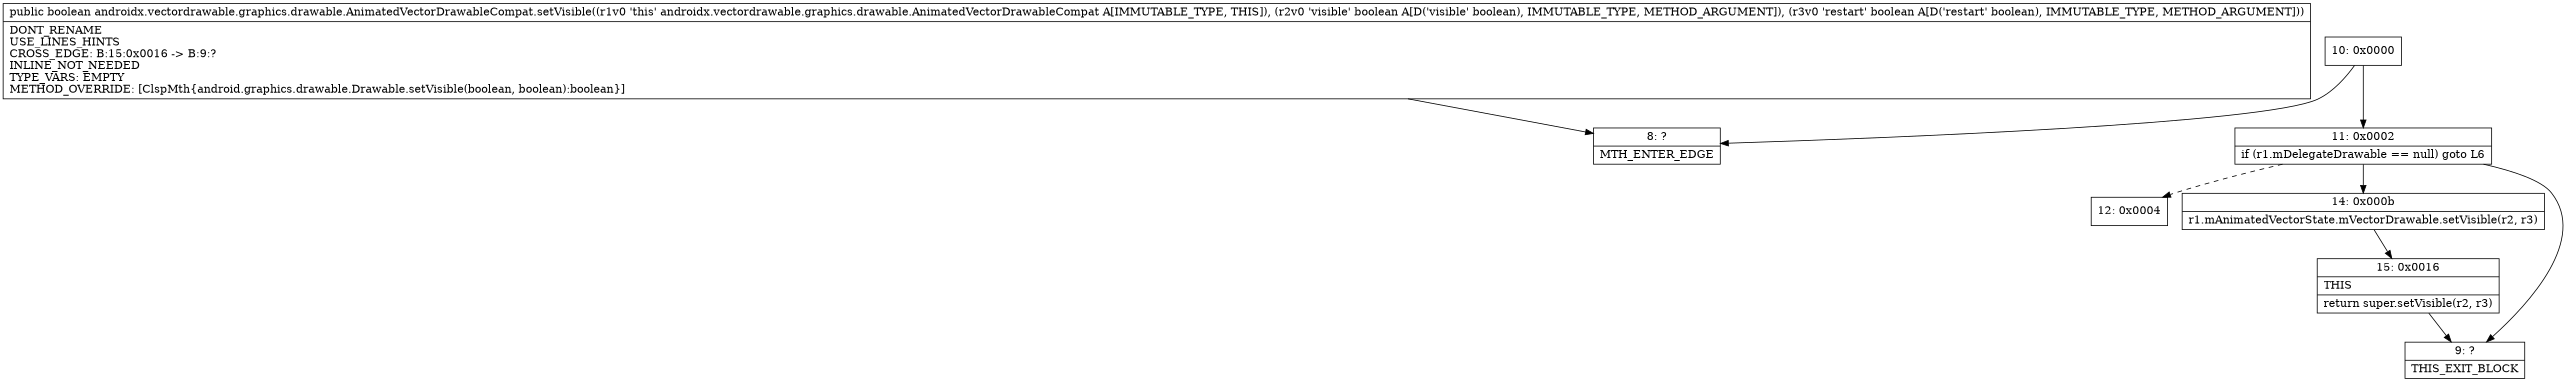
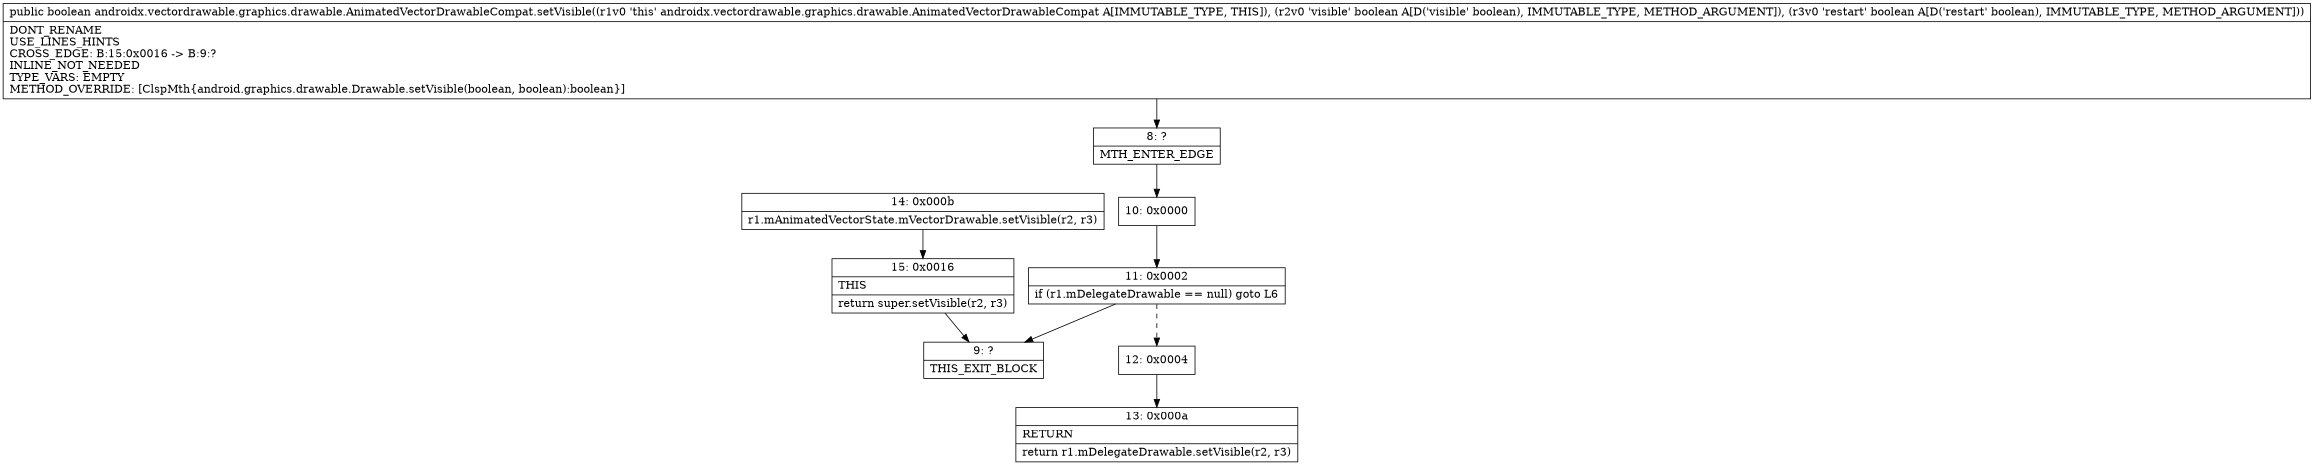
  digraph {
    node [shape=record]
    n1 [label="{8\:\ ?|MTH_ENTER_EDGE\l}"]
    n2 [label="{10\:\ 0x0000}"]
    n3 [label="{11\:\ 0x0002|if (r1.mDelegateDrawable == null) goto L6\l}"]
    n4 [label="{12\:\ 0x0004}"]
    n5 [label="{14\:\ 0x000b|r1.mAnimatedVectorState.mVectorDrawable.setVisible(r2, r3)\l}"]
    n6 [label="{9\:\ ?|THIS_EXIT_BLOCK\l}"]
+   n7 [label="{13\:\ 0x000a|RETURN\l|return r1.mDelegateDrawable.setVisible(r2, r3)\l}"]
    n8 [label="{15\:\ 0x0016|THIS\l|return super.setVisible(r2, r3)\l}"]
    n9 [label="{public boolean androidx.vectordrawable.graphics.drawable.AnimatedVectorDrawableCompat.setVisible((r1v0 'this' androidx.vectordrawable.graphics.drawable.AnimatedVectorDrawableCompat A[IMMUTABLE_TYPE, THIS]), (r2v0 'visible' boolean A[D('visible' boolean), IMMUTABLE_TYPE, METHOD_ARGUMENT]), (r3v0 'restart' boolean A[D('restart' boolean), IMMUTABLE_TYPE, METHOD_ARGUMENT]))  | DONT_RENAME\lUSE_LINES_HINTS\lCROSS_EDGE: B:15:0x0016 \-\> B:9:?\lINLINE_NOT_NEEDED\lTYPE_VARS: EMPTY\lMETHOD_OVERRIDE: [ClspMth\{android.graphics.drawable.Drawable.setVisible(boolean, boolean):boolean\}]\l}"]
-   n2 -> n1
+   n1 -> n2
    n2 -> n3
    n3 -> n4 [style=dashed]
-   n3 -> n5
    n3 -> n6
+   n4 -> n7
    n5 -> n8
    n8 -> n6
    n9 -> n1
  }
